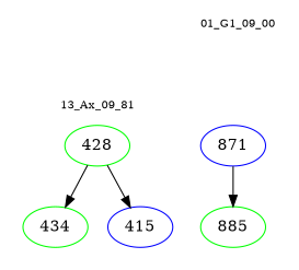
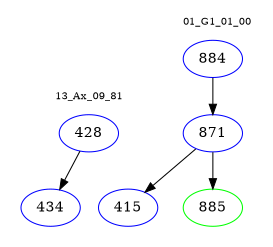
  digraph {
    node [color=blue]
    edge [color=black]
-   n1 [color=green label=428]
+   n1 [label=428]
    n2 [label=415]
-   n3 [color=green label=434]
+   n3 [label=434]
+   n4 [label=884]
    n5 [label=871]
    n6 [color=green label=885]
    subgraph cluster_1 {
      color=white
      fontsize=10
      label="13_Ax_09_81"
      n1
      n2
      n3
    }
    subgraph cluster_2 {
      color=white
      fontsize=10
-     label="01_G1_09_00"
+     label="01_G1_01_00"
+     n4
      n5
      n6
    }
-   n1 -> n2
+   n5 -> n2
    n1 -> n3
+   n4 -> n5
    n5 -> n6
  }
